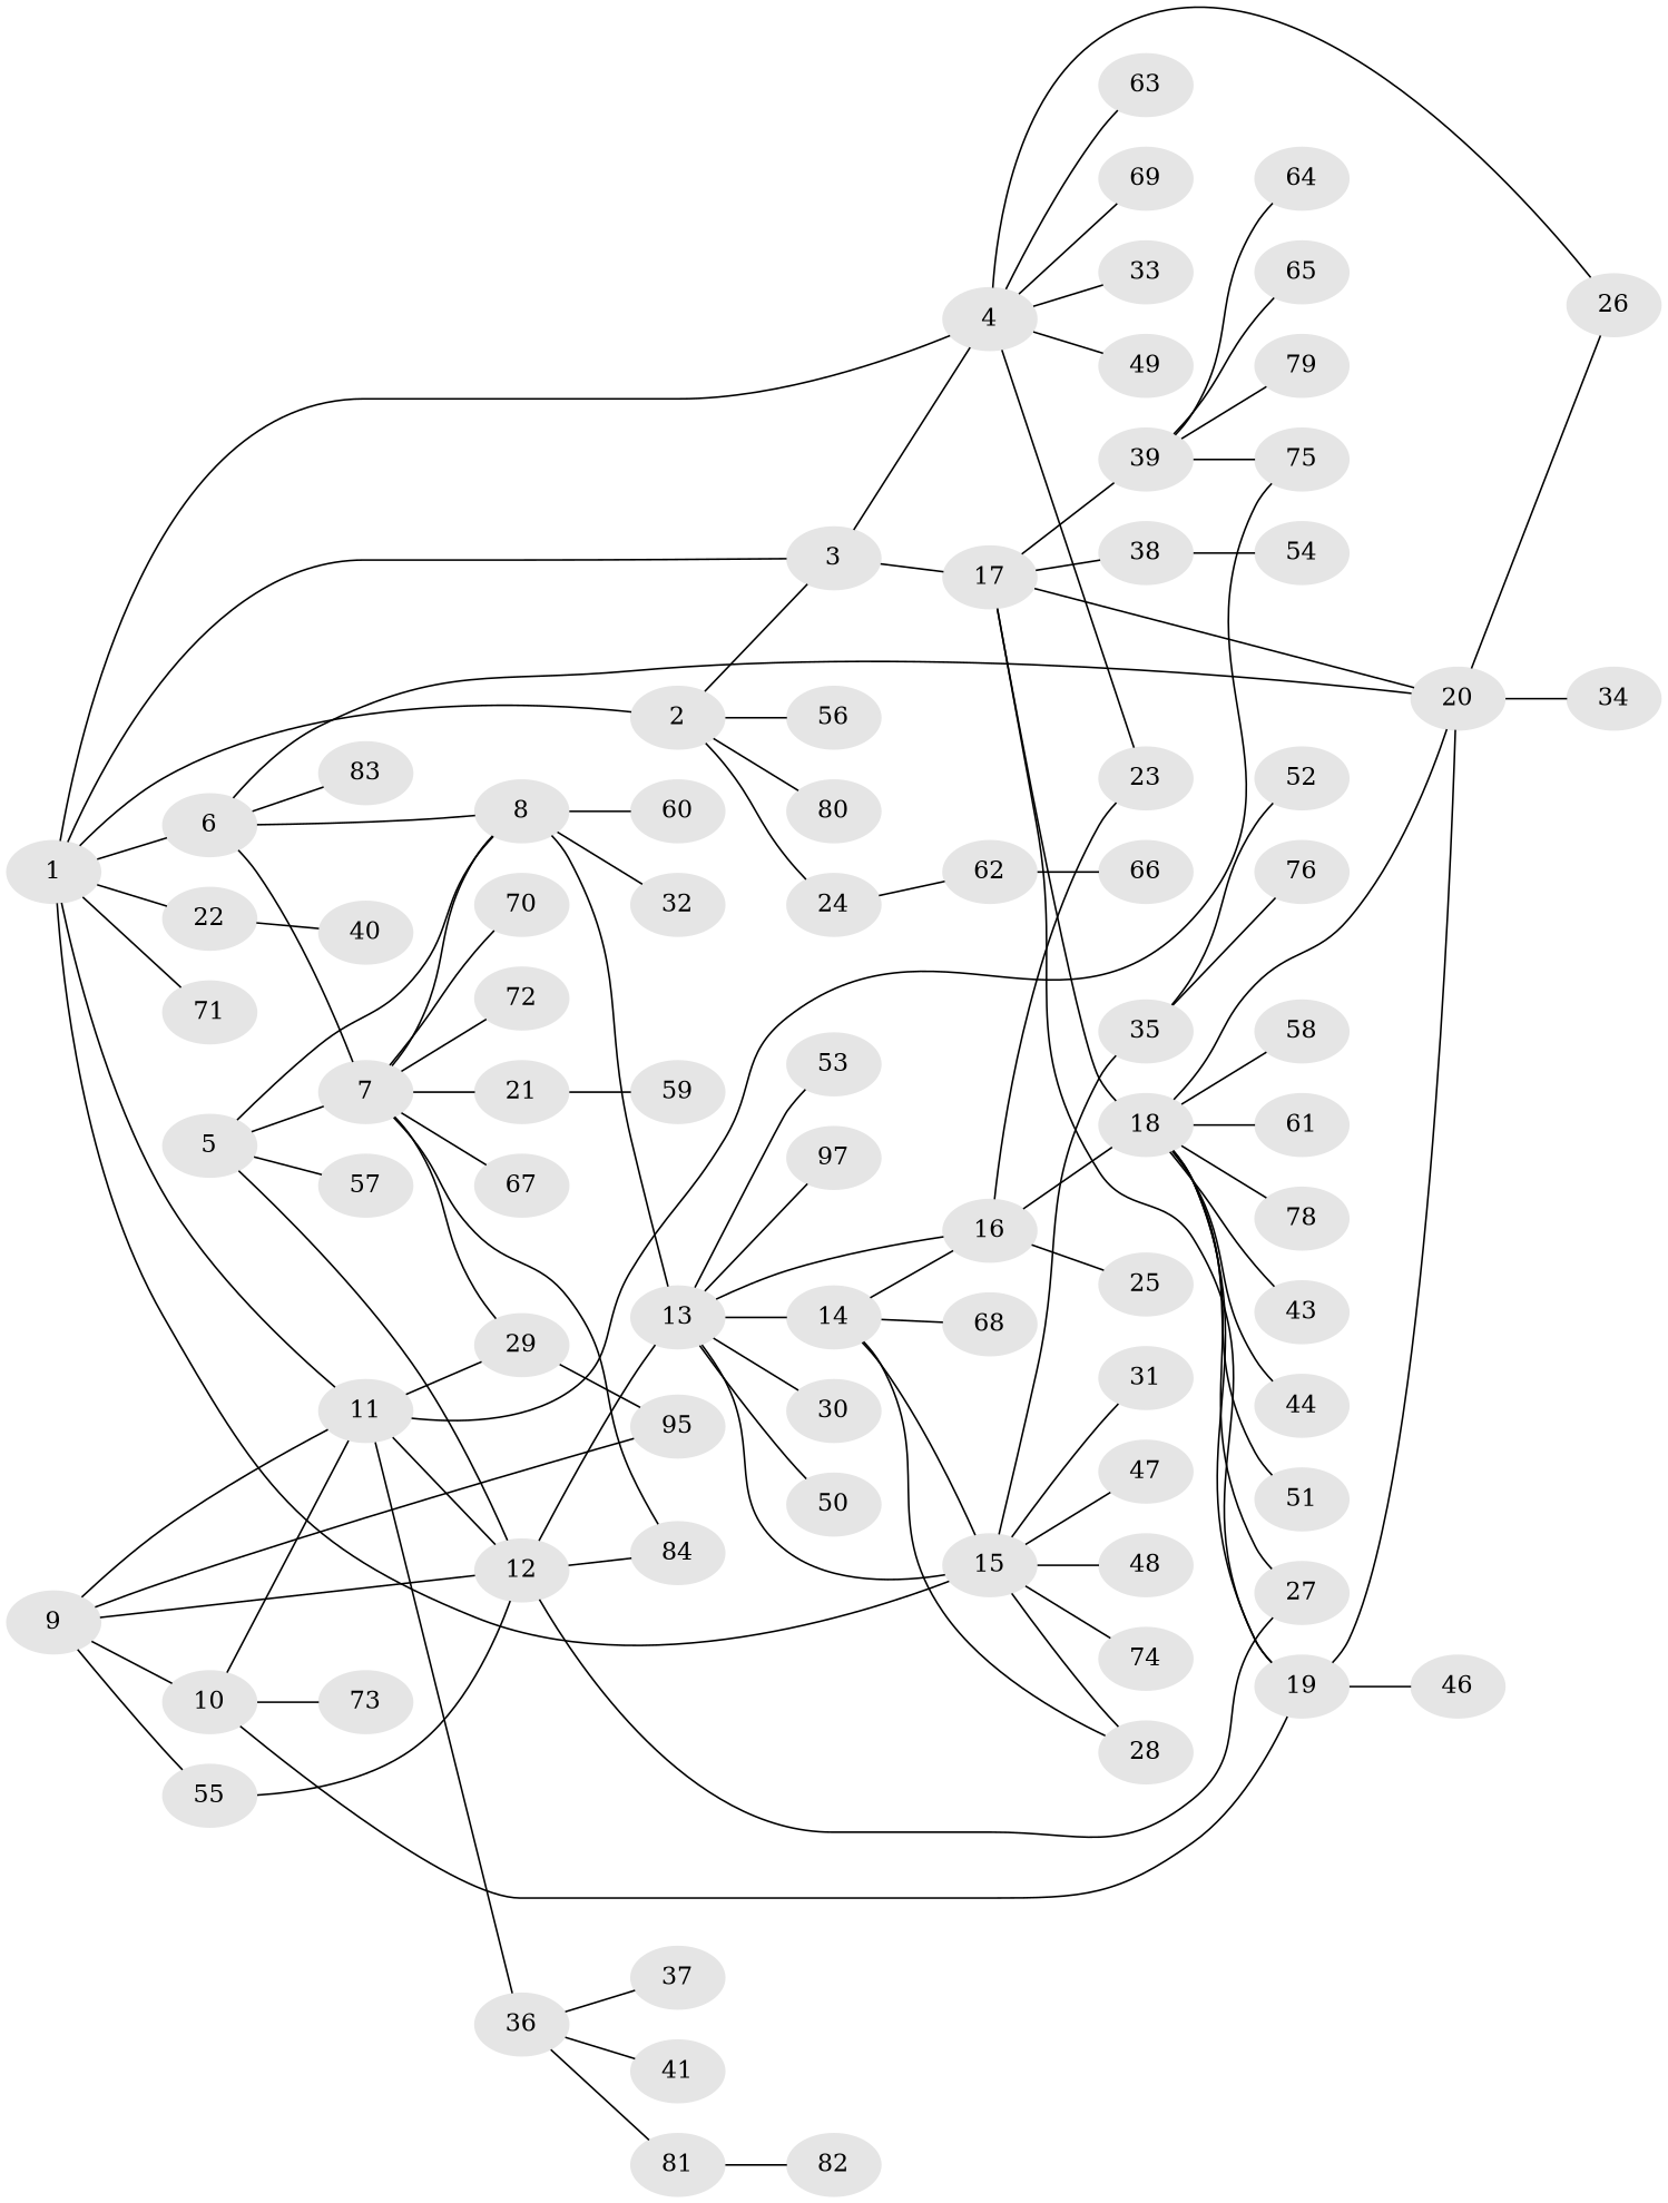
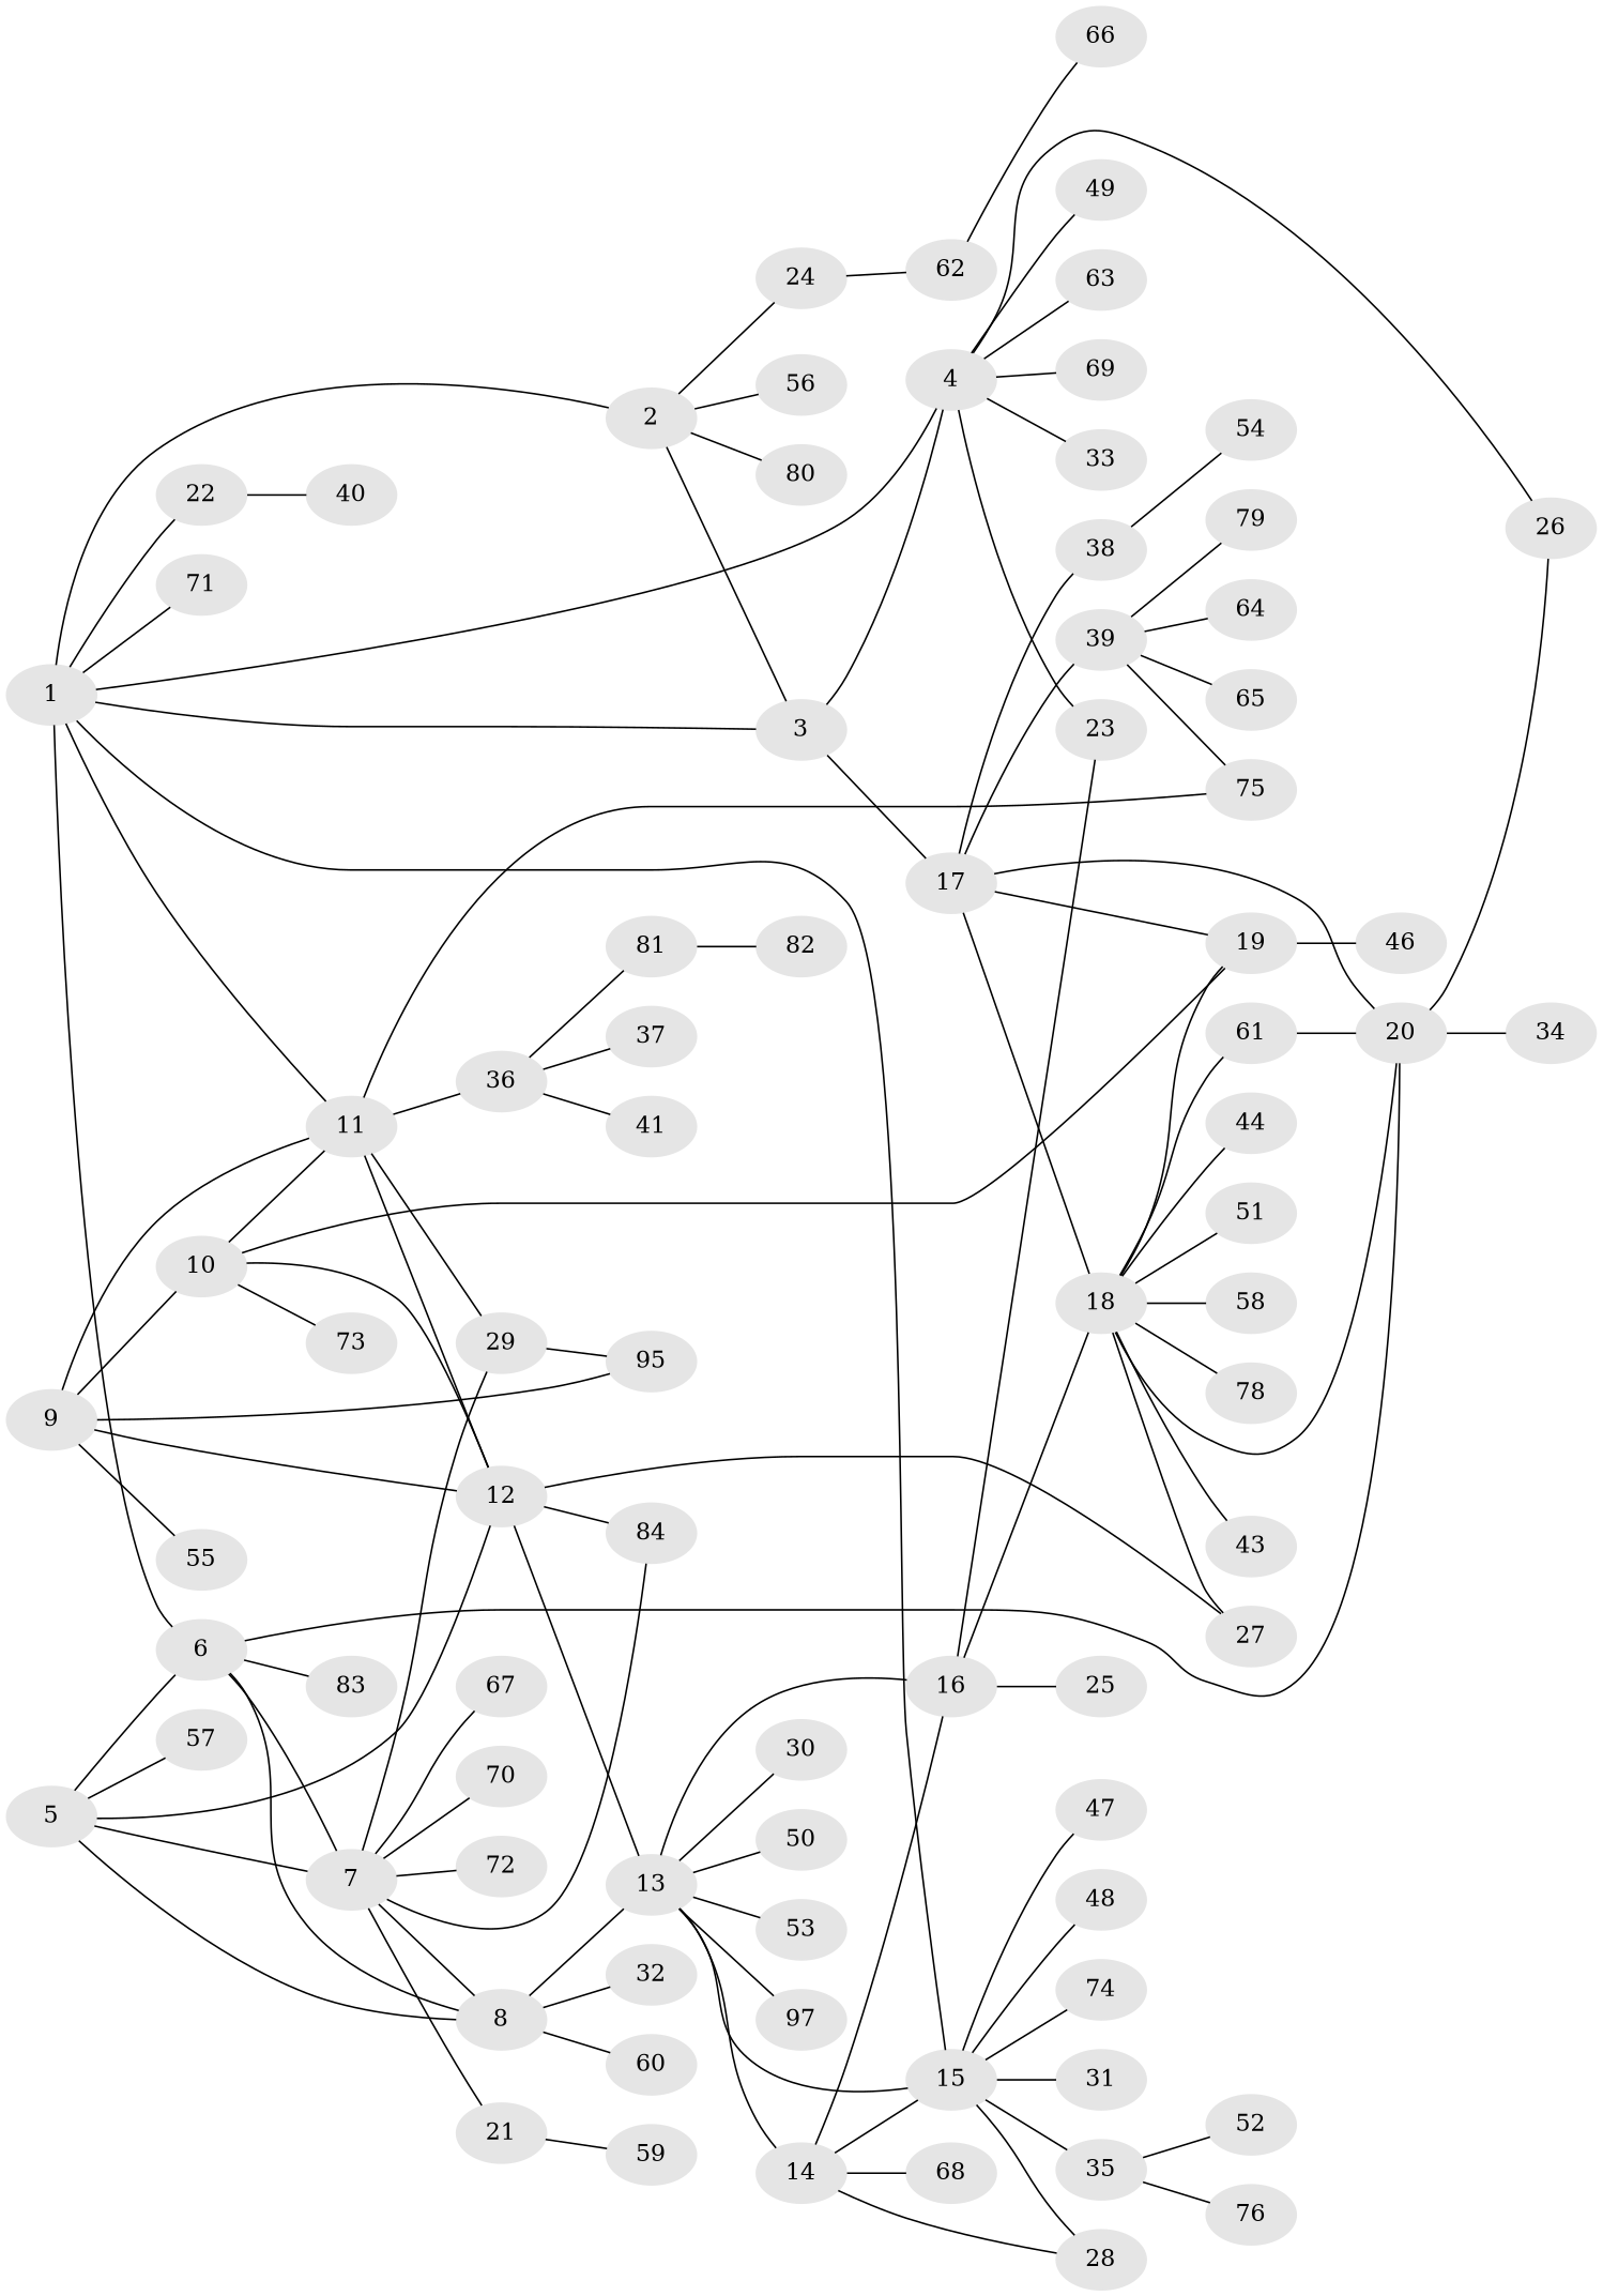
  graph {
    rankdir=LR
    node [color=gray90 style=filled]
    1
    2
    3
    4
    6
    11
    15
    22
    71
    24
    56
    80
    17
    23
    26
    33
    49
    63
    69
    7
    8
    20
    83
    12
    29
    36
    75
    28
    31
    35
    47
    48
    74
    40
    62
    19
    18
    38
    39
    5
    57
    21
    67
    70
    72
    84
    13
    32
    60
    27
    34
    59
    n53 [label=95]
    14
    16
    30
    50
    53
    n59 [label=97]
    9
    10
    55
    73
    46
    37
    41
    81
    68
    25
    52
    76
    43
    44
    51
    58
    61
    78
    54
    64
    65
    79
    66
    82
    1 -- 2
    1 -- 3
    1 -- 4
    1 -- 6
    1 -- 11
    1 -- 15
    1 -- 22
    1 -- 71
    2 -- 3
    2 -- 24
    2 -- 56
    2 -- 80
    3 -- 4
    3 -- 17
    4 -- 23
    4 -- 26
    4 -- 33
    4 -- 49
    4 -- 63
    4 -- 69
    6 -- 7
    6 -- 8
    6 -- 20
    6 -- 83
    11 -- 12
    11 -- 29
    11 -- 36
    11 -- 75
    15 -- 28
    15 -- 31
    15 -- 35
    15 -- 47
    15 -- 48
    15 -- 74
    22 -- 40
    24 -- 62
    17 -- 20
    17 -- 19
    17 -- 18
    17 -- 38
    17 -- 39
    7 -- 8
    7 -- 29
    7 -- 21
    7 -- 67
    7 -- 70
    7 -- 72
    7 -- 84
    8 -- 13
    8 -- 32
    8 -- 60
    20 -- 26
    20 -- 34
    12 -- 84
    12 -- 13
    12 -- 27
    29 -- n53
    36 -- 37
    36 -- 41
    36 -- 81
    35 -- 52
    35 -- 76
    62 -- 66
-   19 -- 20
+   61 -- 20
    19 -- 46
    18 -- 20
    18 -- 19
    18 -- 27
    18 -- 43
    18 -- 44
    18 -- 51
    18 -- 58
    18 -- 61
    18 -- 78
    38 -- 54
    39 -- 75
    39 -- 64
    39 -- 65
    39 -- 79
+   5 -- 6
    5 -- 7
    5 -- 8
    5 -- 12
    5 -- 57
    21 -- 59
    13 -- 15
    13 -- 14
    13 -- 16
    13 -- 30
    13 -- 50
    13 -- 53
    13 -- n59
    14 -- 15
    14 -- 28
    14 -- 16
    14 -- 68
    16 -- 23
    16 -- 18
    16 -- 25
    9 -- 11
    9 -- 12
    9 -- n53
    9 -- 10
    9 -- 55
    10 -- 11
-   55 -- 12
+   10 -- 12
    10 -- 19
    10 -- 73
    81 -- 82
  }
